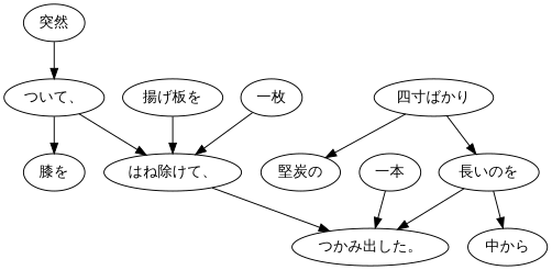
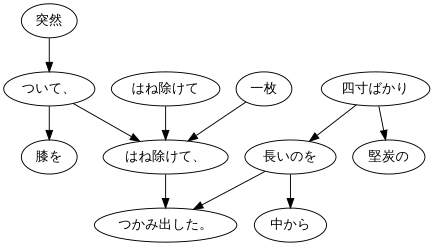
  digraph {
    fontname="Liberation Sans"
    node [fontname="Liberation Sans"]
    edge [fontname="Liberation Sans"]
    n1 [label="つかみ出した。"]
    n2 [label="突然"]
    n3 [label="ついて、"]
    n4 [label="膝を"]
    n5 [label="はね除けて、"]
-   n6 [label="揚げ板を"]
+   n6 [label="はね除けて"]
    n7 [label="一枚"]
    n8 [label="中から"]
    n9 [label="長いのを"]
    n10 [label="堅炭の"]
    n11 [label="四寸ばかり"]
-   n12 [label="一本"]
    n2 -> n3
    n3 -> n4
    n3 -> n5
    n5 -> n1
    n6 -> n5
    n7 -> n5
    n9 -> n1
    n9 -> n8
    n11 -> n9
    n11 -> n10
-   n12 -> n1
  }
